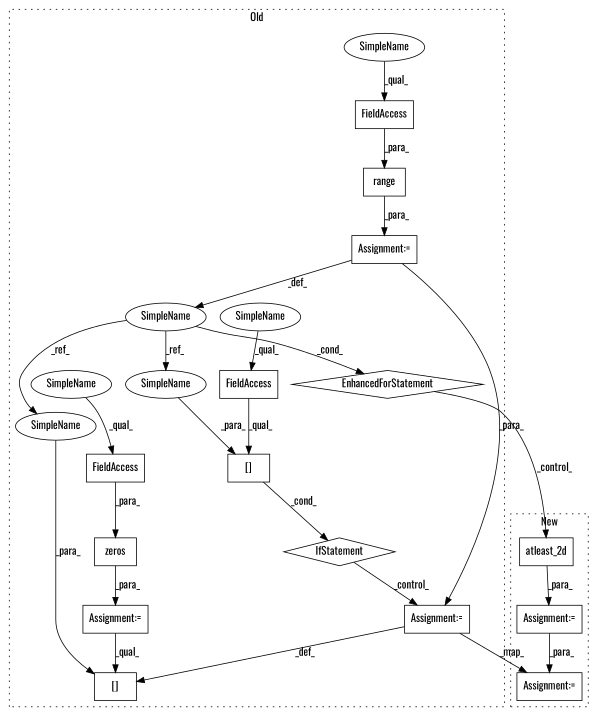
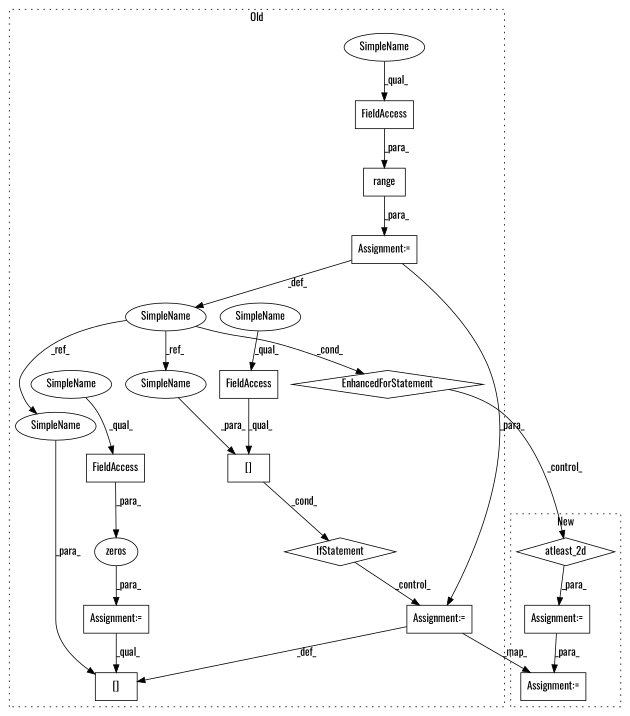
  digraph {
    fontname=Oswald
    node [a=42 fontname=Oswald l=1 s=882 shape=box]
    edge [fontname=Oswald]
-   n1 [a=32 l="6,1" label=zeros s="876,900"]
+   n1 [a=32 l="6,1" label=zeros s="876,900" shape=ellipse]
    n2 [a=7 label="Assignment:=" s=869]
    n3 [a=22 l=18 label=FieldAccess]
    n4 [a=2 l="12,1" label="[]" s="1051,1072"]
    n5 [a=22 l=13 label=FieldAccess s=1015]
    n6 [a=22 l=18 label=FieldAccess s=982]
    n7 [l=9 label=SimpleName s=964 shape=ellipse]
    n8 [a=25 l="4,2" label=IfStatement s="1011,1039" shape=diamond]
    n9 [a=70 l="53,2" label=EnhancedForStatement s="907,1001" shape=diamond]
    n10 [a=2 l="14,1" label="[]" s="1015,1038"]
    n11 [a=32 l="6,1" label=range s="976,1000"]
    n12 [a=7 label="Assignment:=" s=1073]
    n13 [a=7 l="53,2" label="Assignment:=" s="907,1001"]
    n14 [l=4 label=SimpleName s=982 shape=ellipse]
    n15 [l=4 label=SimpleName s=1015 shape=ellipse]
    n16 [l=4 label=SimpleName shape=ellipse]
    n17 [l=9 label=SimpleName s=1063 shape=ellipse]
    n18 [l=9 label=SimpleName s=1029 shape=ellipse]
-   n19 [a=32 l="11,1" label=atleast_2d s="870,894"]
+   n19 [a=32 l="11,1" label=atleast_2d s="870,894" shape=diamond]
    n20 [a=7 label="Assignment:=" s=863]
    n21 [a=7 label="Assignment:=" s=912]
    subgraph cluster_1 {
      label=Old
      style=dotted
      n1
      n2
      n3
      n4
      n5
      n6
      n7
      n8
      n9
      n10
      n11
      n12
      n13
      n14
      n15
      n16
      n17
      n18
    }
    subgraph cluster_2 {
      label=New
      style=dotted
      n19
      n20
      n21
    }
    n1 -> n2 [label=_para_]
    n2 -> n4 [label=_qual_]
    n3 -> n1 [label=_para_]
    n5 -> n10 [label=_qual_]
    n6 -> n11 [label=_para_]
    n7 -> n9 [label=_cond_]
    n7 -> n17 [label=_ref_]
    n7 -> n18 [label=_ref_]
    n8 -> n12 [label=_control_]
    n9 -> n19 [label=_control_]
    n10 -> n8 [label=_cond_]
    n11 -> n13 [label=_para_]
    n12 -> n4 [label=_def_]
    n12 -> n21 [label=_map_]
    n13 -> n7 [label=_def_]
    n13 -> n12 [label=_para_]
    n14 -> n6 [label=_qual_]
    n15 -> n5 [label=_qual_]
    n16 -> n3 [label=_qual_]
    n17 -> n4 [label=_para_]
    n18 -> n10 [label=_para_]
    n19 -> n20 [label=_para_]
    n20 -> n21 [label=_para_]
  }
